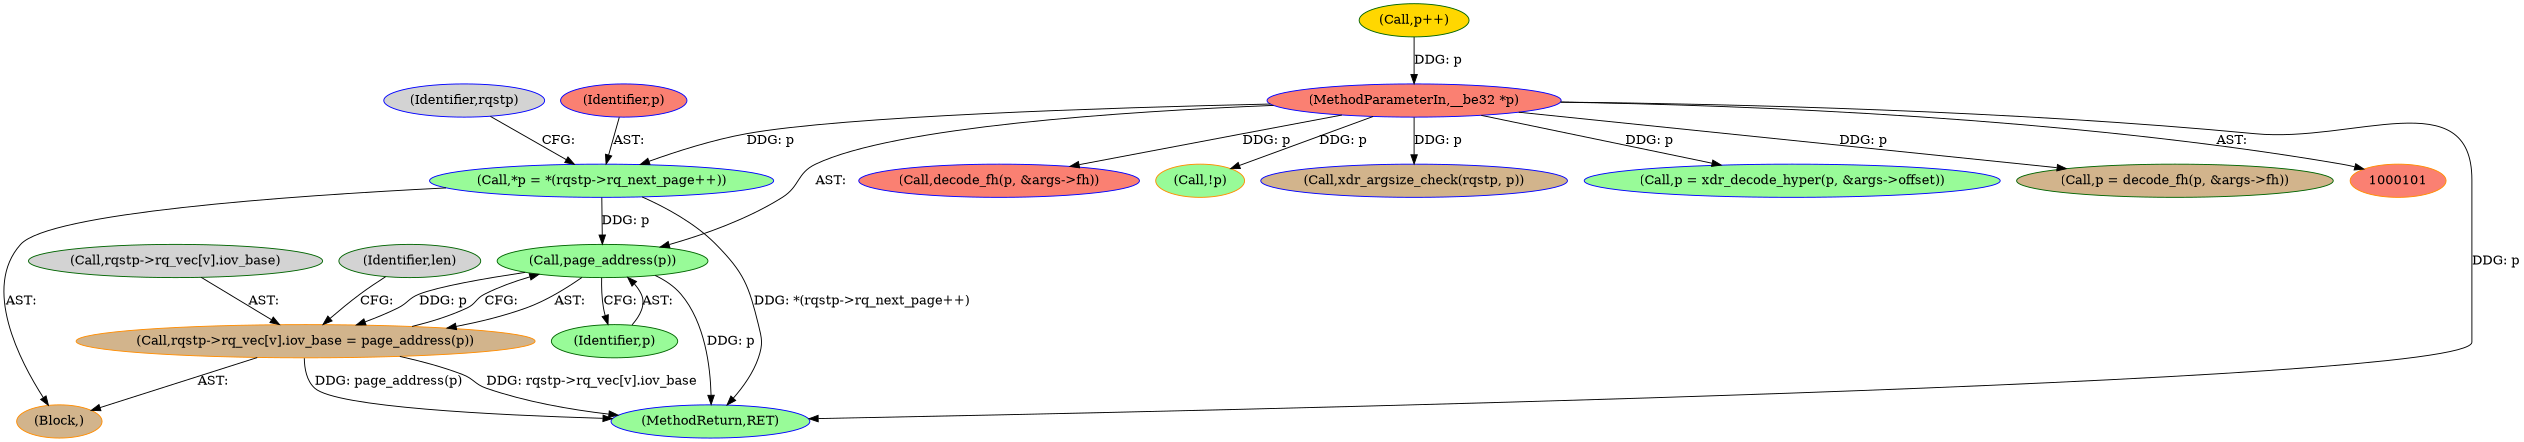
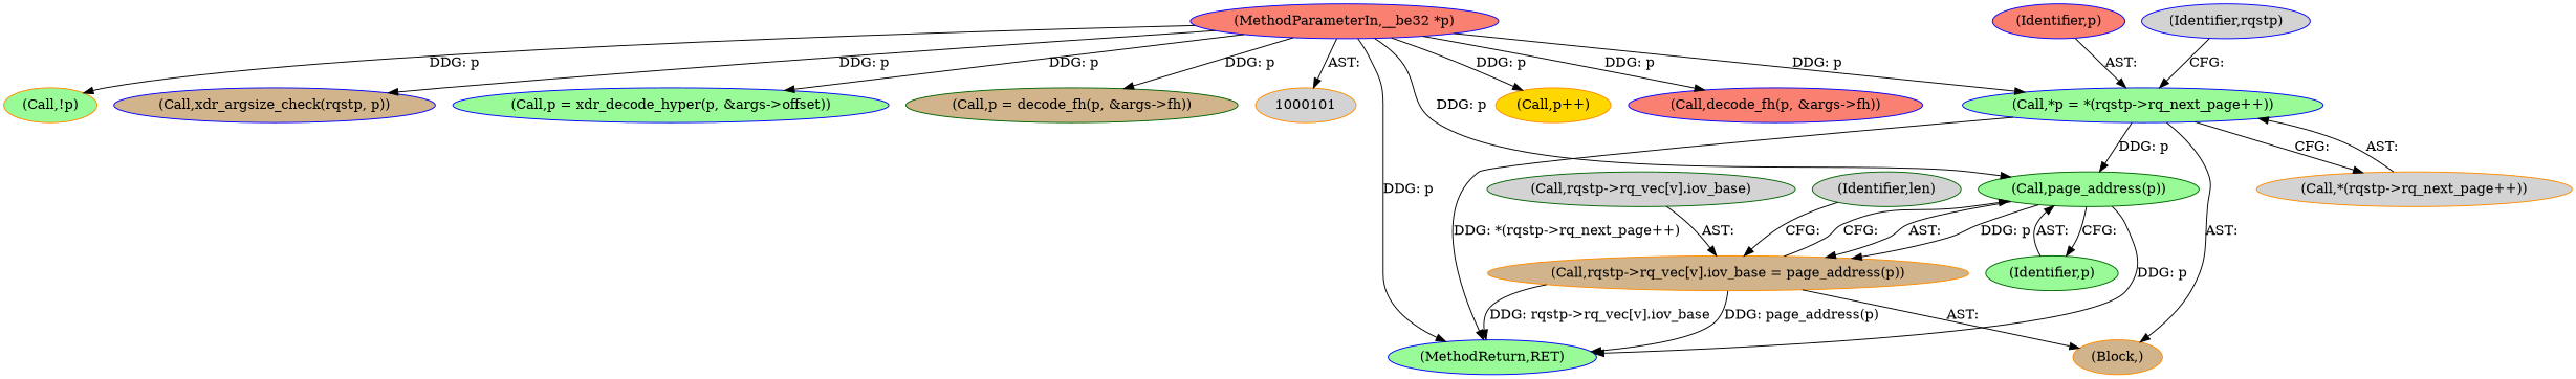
  digraph {
    node [color=blue fillcolor=palegreen style=filled]
    n1 [color=darkgreen label="(Call,page_address(p))"]
    n2 [color=darkorange fillcolor=tan label="(Call,rqstp->rq_vec[v].iov_base = page_address(p))"]
    n3 [label="(MethodReturn,RET)"]
    n4 [color=darkgreen label="(Identifier,p)"]
    n5 [color=darkorange fillcolor=tan label="(Block,)"]
    n6 [label="(Call,*p = *(rqstp->rq_next_page++))"]
+   n7 [color=darkorange fillcolor=lightgrey label="(Call,*(rqstp->rq_next_page++))"]
    n8 [fillcolor=salmon label="(MethodParameterIn,__be32 *p)"]
-   n9 [color=darkgreen fillcolor=gold label="(Call,p++)"]
+   n9 [color=darkorange fillcolor=gold label="(Call,p++)"]
    n10 [fillcolor=salmon label="(Call,decode_fh(p, &args->fh))"]
    n11 [color=darkorange label="(Call,!p)"]
    n12 [fillcolor=tan label="(Call,xdr_argsize_check(rqstp, p))"]
    n13 [label="(Call,p = xdr_decode_hyper(p, &args->offset))"]
    n14 [color=darkgreen fillcolor=tan label="(Call,p = decode_fh(p, &args->fh))"]
-   1000101 [color=darkorange fillcolor=salmon]
+   1000101 [color=darkorange fillcolor=lightgrey]
    n16 [color=darkgreen fillcolor=lightgrey label="(Call,rqstp->rq_vec[v].iov_base)"]
    n17 [fillcolor=lightgrey label="(Identifier,rqstp)"]
    n18 [color=darkgreen fillcolor=lightgrey label="(Identifier,len)"]
    n19 [fillcolor=salmon label="(Identifier,p)"]
    n1 -> n2 [label="AST: "]
    n1 -> n2 [label="DDG: p"]
    n1 -> n3 [label="DDG: p"]
    n1 -> n4 [label="CFG: "]
    n2 -> n1 [label="CFG: "]
    n2 -> n3 [label="DDG: page_address(p)"]
    n2 -> n3 [label="DDG: rqstp->rq_vec[v].iov_base"]
    n2 -> n5 [label="AST: "]
    n4 -> n1 [label="AST: "]
    n6 -> n1 [label="DDG: p"]
    n6 -> n3 [label="DDG: *(rqstp->rq_next_page++)"]
    n6 -> n5 [label="AST: "]
-   n8 -> n1 [label="AST: "]
+   n6 -> n7 [label="CFG: "]
+   n7 -> n6 [label="AST: "]
+   n8 -> n1 [label="DDG: p"]
    n8 -> n3 [label="DDG: p"]
    n8 -> n6 [label="DDG: p"]
-   n9 -> n8 [label="DDG: p"]
+   n8 -> n9 [label="DDG: p"]
    n8 -> n10 [label="DDG: p"]
    n8 -> n11 [label="DDG: p"]
    n8 -> n12 [label="DDG: p"]
    n8 -> n13 [label="DDG: p"]
    n8 -> n14 [label="DDG: p"]
    n8 -> 1000101 [label="AST: "]
    n16 -> n2 [label="AST: "]
    n17 -> n6 [label="CFG: "]
    n18 -> n2 [label="CFG: "]
    n19 -> n6 [label="AST: "]
  }
